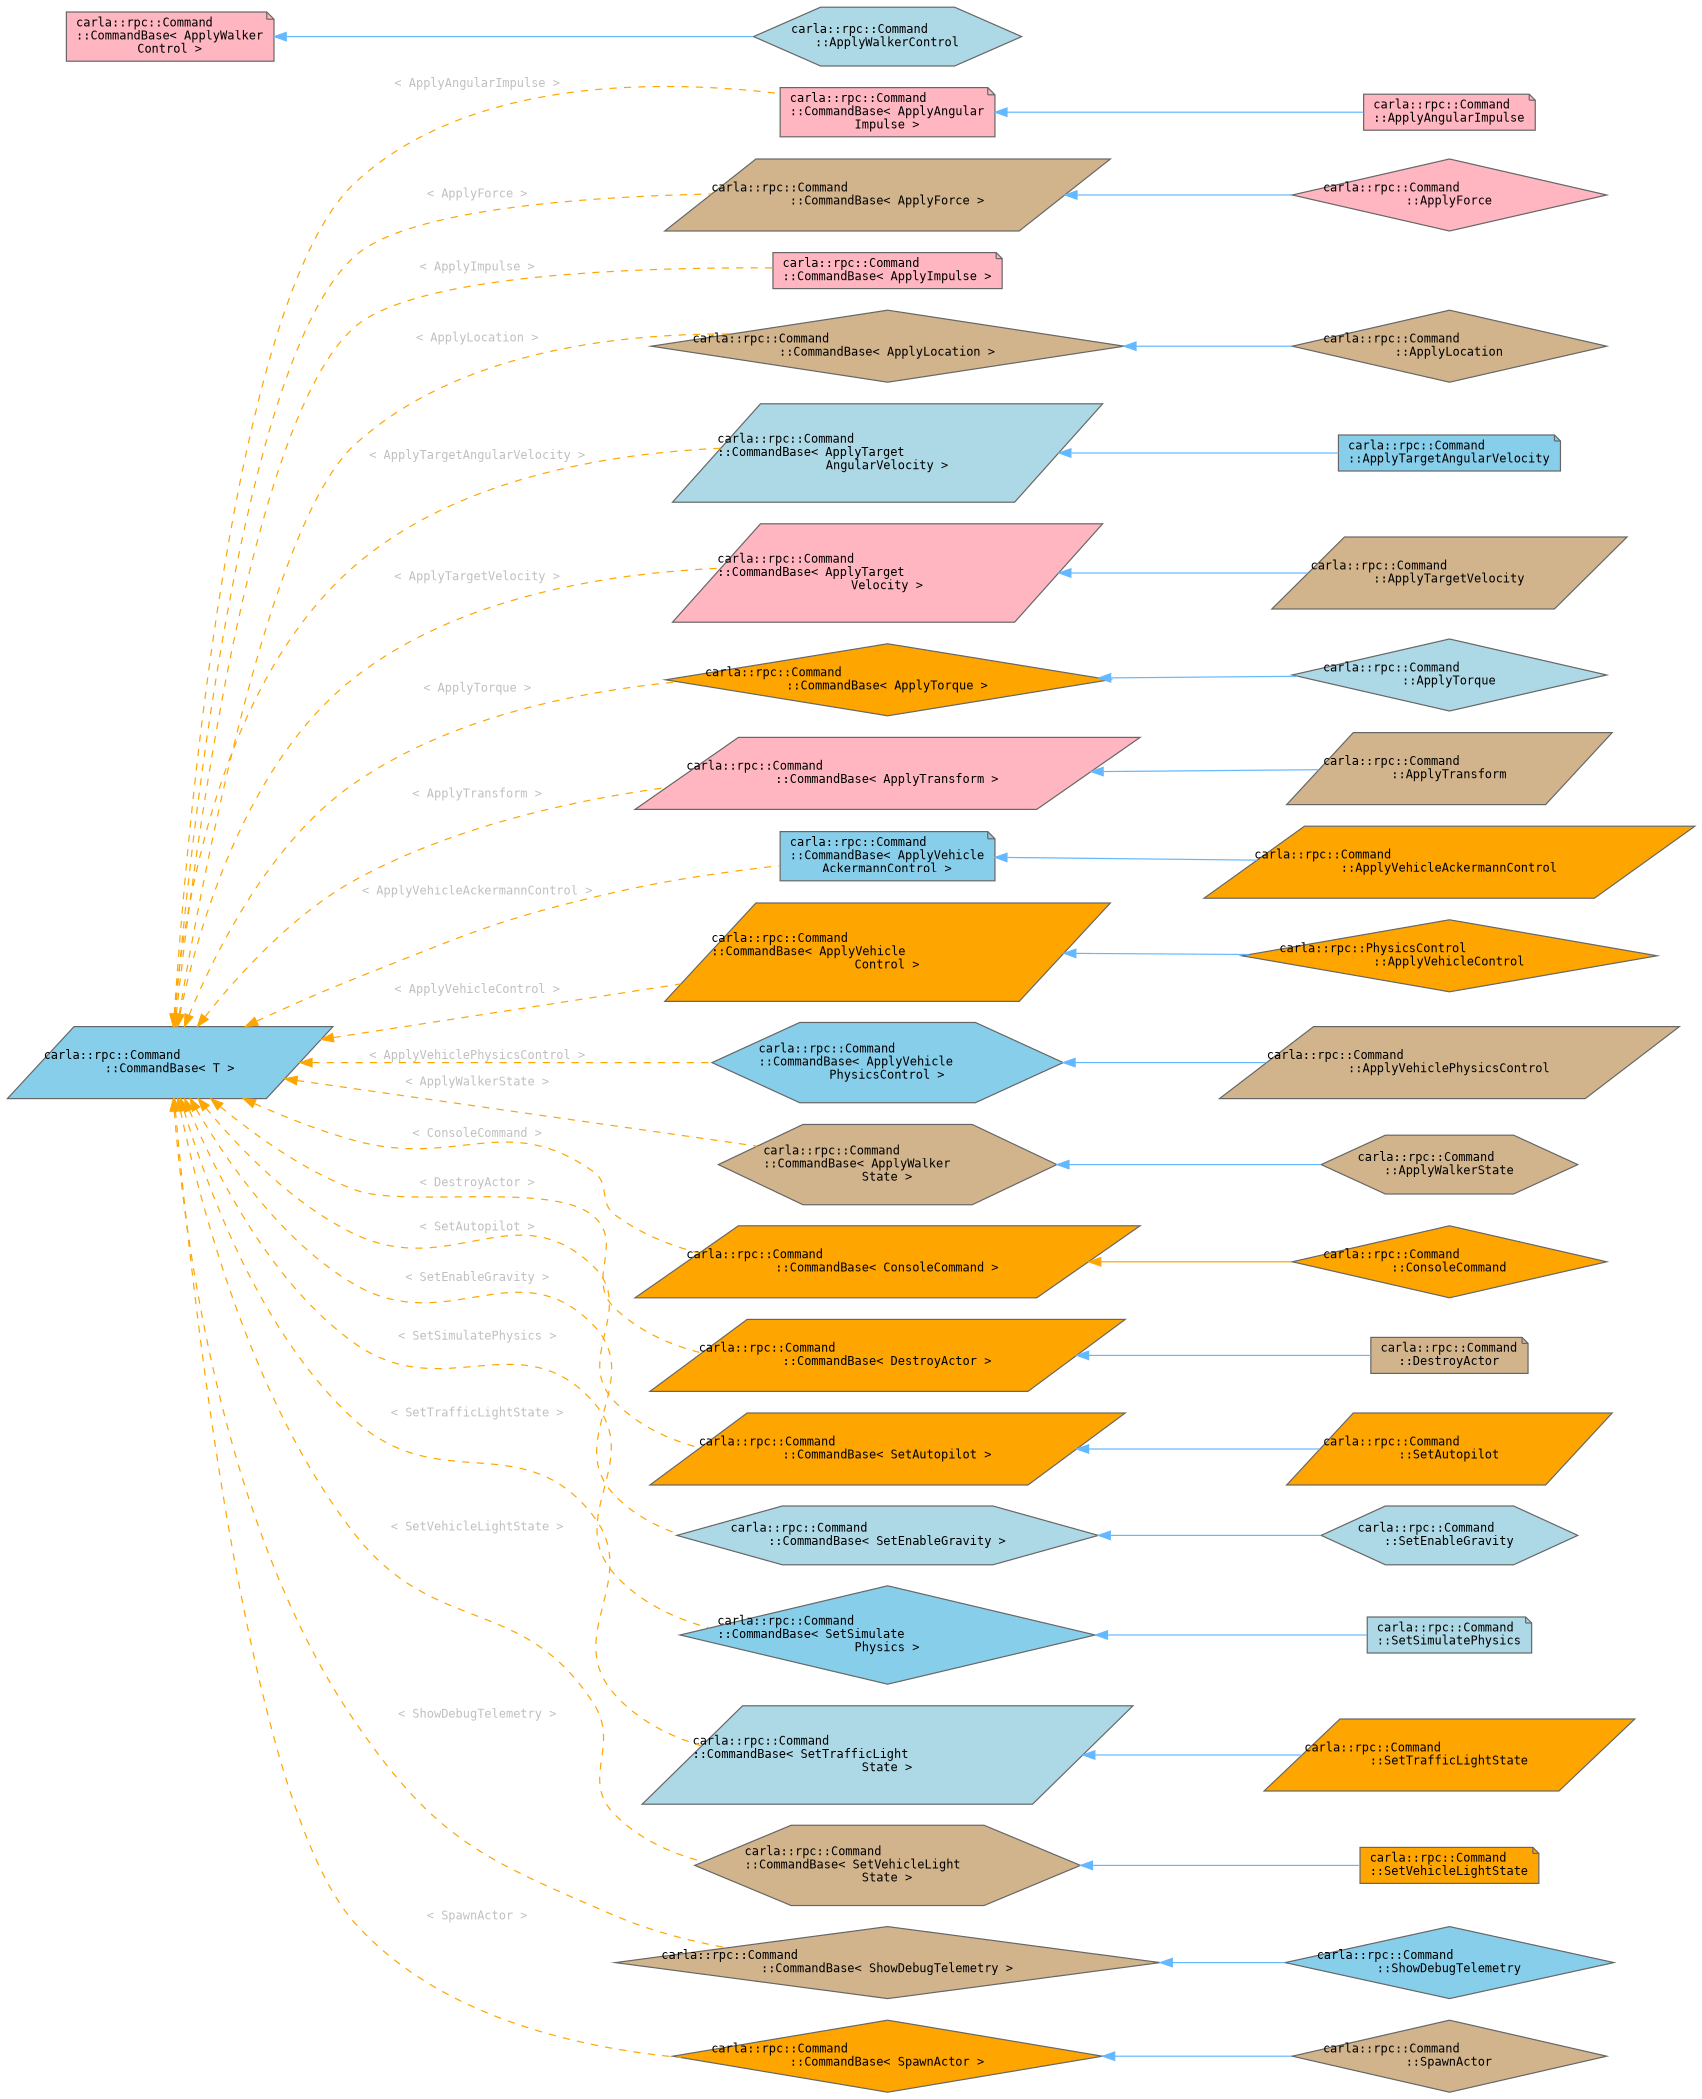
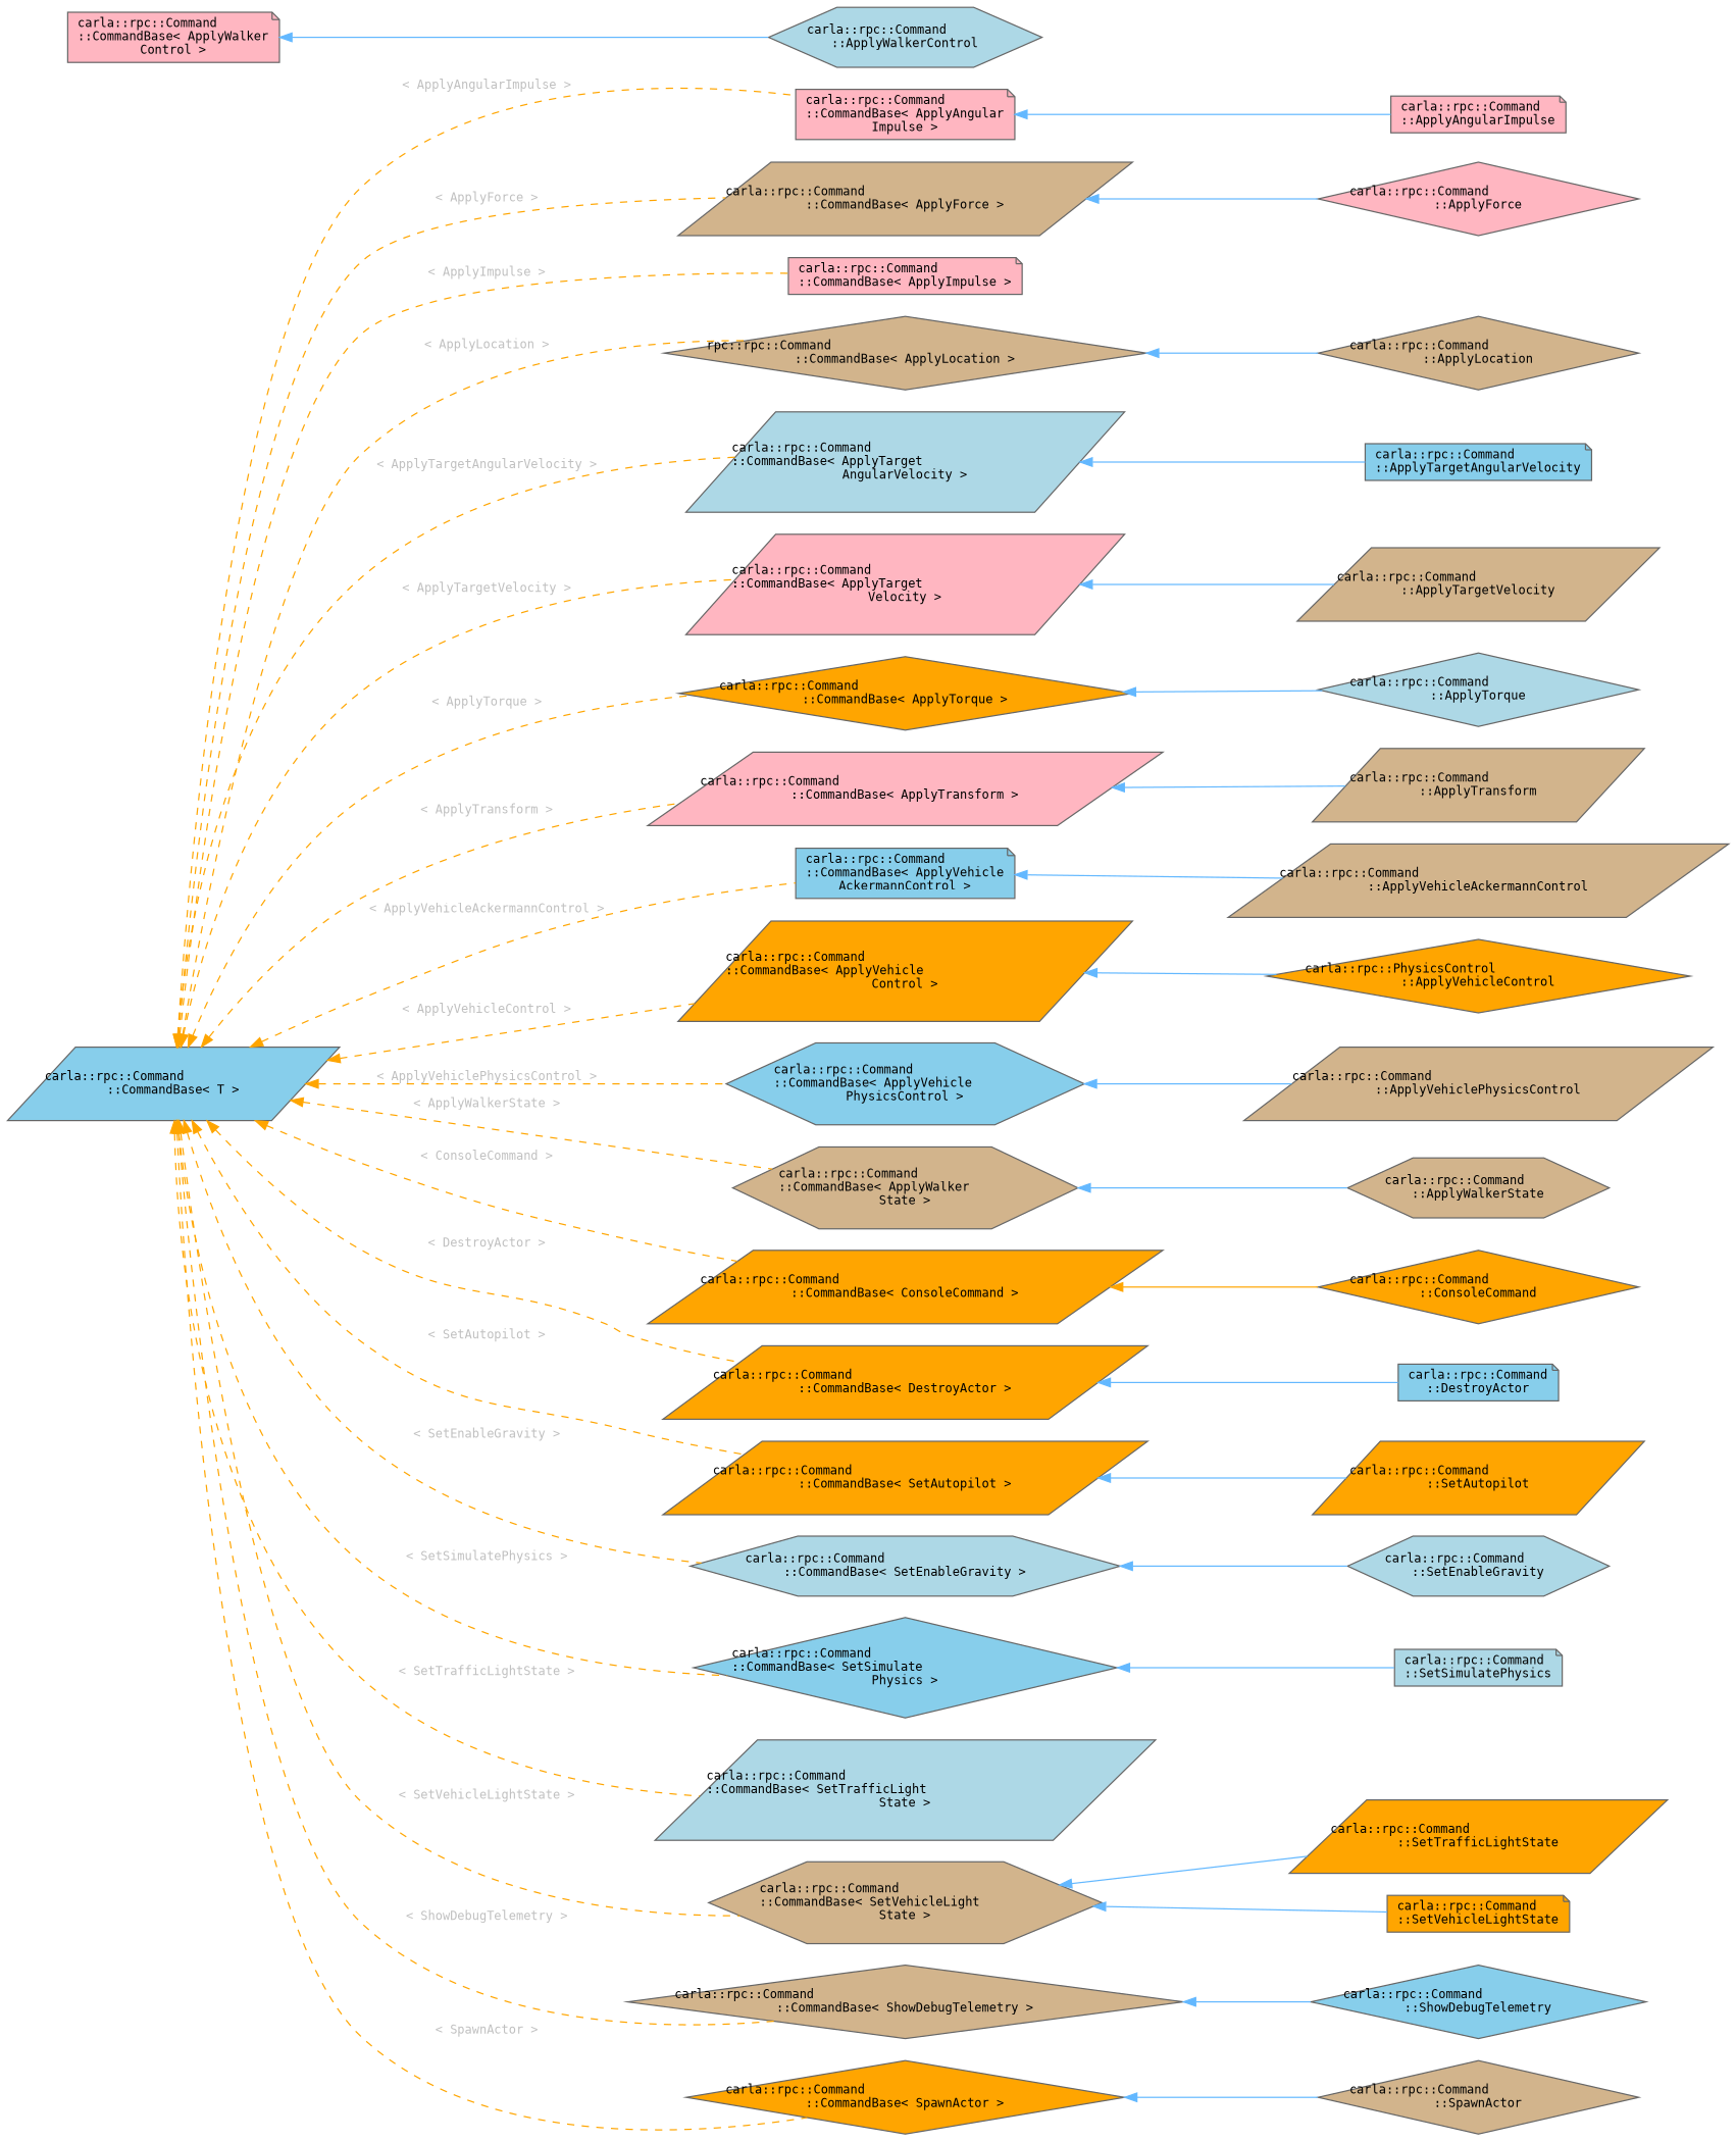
  digraph {
    fontname="DejaVu Sans Mono"
    rankdir=LR
    node [color=gray40 fillcolor=tan fontname="DejaVu Sans Mono" fontsize=10 shape=parallelogram style=filled]
    edge [color=orange dir=back fontname="DejaVu Sans Mono" fontsize=10 labelfontname=Helvetica labelfontsize=10 style=dashed]
    n1 [fillcolor=skyblue fontcolor=black height=0.2 label="carla::rpc::Command\l::CommandBase\< T \>" width=0.4]
    n2 [fillcolor=lightpink height=0.2 label="carla::rpc::Command\l::CommandBase\< ApplyAngular\lImpulse \>" shape=note width=0.4]
    n3 [height=0.2 label="carla::rpc::Command\l::CommandBase\< ApplyForce \>" width=0.4]
    n4 [fillcolor=lightpink height=0.2 label="carla::rpc::Command\l::CommandBase\< ApplyImpulse \>" shape=note width=0.4]
-   n5 [height=0.2 label="carla::rpc::Command\l::CommandBase\< ApplyLocation \>" shape=diamond width=0.4]
+   n5 [height=0.2 label="rpc::rpc::Command\l::CommandBase\< ApplyLocation \>" shape=diamond width=0.4]
    n6 [fillcolor=lightblue height=0.2 label="carla::rpc::Command\l::CommandBase\< ApplyTarget\lAngularVelocity \>" width=0.4]
    n7 [fillcolor=lightpink height=0.2 label="carla::rpc::Command\l::CommandBase\< ApplyTarget\lVelocity \>" width=0.4]
    n8 [fillcolor=orange height=0.2 label="carla::rpc::Command\l::CommandBase\< ApplyTorque \>" shape=diamond width=0.4]
    n9 [fillcolor=lightpink height=0.2 label="carla::rpc::Command\l::CommandBase\< ApplyTransform \>" width=0.4]
    n10 [fillcolor=skyblue height=0.2 label="carla::rpc::Command\l::CommandBase\< ApplyVehicle\lAckermannControl \>" shape=note width=0.4]
    n11 [fillcolor=orange height=0.2 label="carla::rpc::Command\l::CommandBase\< ApplyVehicle\lControl \>" width=0.4]
    n12 [fillcolor=skyblue height=0.2 label="carla::rpc::Command\l::CommandBase\< ApplyVehicle\lPhysicsControl \>" shape=hexagon width=0.4]
    n13 [height=0.2 label="carla::rpc::Command\l::CommandBase\< ApplyWalker\lState \>" shape=hexagon width=0.4]
    n14 [fillcolor=orange height=0.2 label="carla::rpc::Command\l::CommandBase\< ConsoleCommand \>" width=0.4]
    n15 [fillcolor=orange height=0.2 label="carla::rpc::Command\l::CommandBase\< DestroyActor \>" width=0.4]
    n16 [fillcolor=orange height=0.2 label="carla::rpc::Command\l::CommandBase\< SetAutopilot \>" width=0.4]
    n17 [fillcolor=lightblue height=0.2 label="carla::rpc::Command\l::CommandBase\< SetEnableGravity \>" shape=hexagon width=0.4]
    n18 [fillcolor=skyblue height=0.2 label="carla::rpc::Command\l::CommandBase\< SetSimulate\lPhysics \>" shape=diamond width=0.4]
    n19 [fillcolor=lightblue height=0.2 label="carla::rpc::Command\l::CommandBase\< SetTrafficLight\lState \>" width=0.4]
    n20 [height=0.2 label="carla::rpc::Command\l::CommandBase\< SetVehicleLight\lState \>" shape=hexagon width=0.4]
    n21 [height=0.2 label="carla::rpc::Command\l::CommandBase\< ShowDebugTelemetry \>" shape=diamond width=0.4]
    n22 [fillcolor=orange height=0.2 label="carla::rpc::Command\l::CommandBase\< SpawnActor \>" shape=diamond width=0.4]
    n23 [fillcolor=lightpink height=0.2 label="carla::rpc::Command\l::ApplyAngularImpulse" shape=note width=0.4]
    n24 [fillcolor=lightpink height=0.2 label="carla::rpc::Command\l::ApplyForce" shape=diamond width=0.4]
    n25 [height=0.2 label="carla::rpc::Command\l::ApplyLocation" shape=diamond width=0.4]
    n26 [fillcolor=skyblue height=0.2 label="carla::rpc::Command\l::ApplyTargetAngularVelocity" shape=note width=0.4]
    n27 [height=0.2 label="carla::rpc::Command\l::ApplyTargetVelocity" width=0.4]
    n28 [fillcolor=lightblue height=0.2 label="carla::rpc::Command\l::ApplyTorque" shape=diamond width=0.4]
    n29 [height=0.2 label="carla::rpc::Command\l::ApplyTransform" width=0.4]
-   n30 [fillcolor=orange height=0.2 label="carla::rpc::Command\l::ApplyVehicleAckermannControl" width=0.4]
+   n30 [height=0.2 label="carla::rpc::Command\l::ApplyVehicleAckermannControl" width=0.4]
    n31 [fillcolor=orange height=0.2 label="carla::rpc::PhysicsControl\l::ApplyVehicleControl" shape=diamond width=0.4]
    n32 [height=0.2 label="carla::rpc::Command\l::ApplyVehiclePhysicsControl" width=0.4]
    n33 [fillcolor=lightpink height=0.2 label="carla::rpc::Command\l::CommandBase\< ApplyWalker\lControl \>" shape=note width=0.4]
    n34 [fillcolor=lightblue height=0.2 label="carla::rpc::Command\l::ApplyWalkerControl" shape=hexagon width=0.4]
    n35 [height=0.2 label="carla::rpc::Command\l::ApplyWalkerState" shape=hexagon width=0.4]
    n36 [fillcolor=orange height=0.2 label="carla::rpc::Command\l::ConsoleCommand" shape=diamond width=0.4]
-   n37 [height=0.2 label="carla::rpc::Command\l::DestroyActor" shape=note width=0.4]
+   n37 [fillcolor=skyblue height=0.2 label="carla::rpc::Command\l::DestroyActor" shape=note width=0.4]
    n38 [fillcolor=orange height=0.2 label="carla::rpc::Command\l::SetAutopilot" width=0.4]
    n39 [fillcolor=lightblue height=0.2 label="carla::rpc::Command\l::SetEnableGravity" shape=hexagon width=0.4]
    n40 [fillcolor=lightblue height=0.2 label="carla::rpc::Command\l::SetSimulatePhysics" shape=note width=0.4]
    n41 [fillcolor=orange height=0.2 label="carla::rpc::Command\l::SetTrafficLightState" width=0.4]
    n42 [fillcolor=orange height=0.2 label="carla::rpc::Command\l::SetVehicleLightState" shape=note width=0.4]
    n43 [fillcolor=skyblue height=0.2 label="carla::rpc::Command\l::ShowDebugTelemetry" shape=diamond width=0.4]
    n44 [height=0.2 label="carla::rpc::Command\l::SpawnActor" shape=diamond width=0.4]
    n1 -> n2 [fontcolor=grey label=" \< ApplyAngularImpulse \>"]
    n1 -> n3 [fontcolor=grey label=" \< ApplyForce \>"]
    n1 -> n4 [fontcolor=grey label=" \< ApplyImpulse \>"]
    n1 -> n5 [fontcolor=grey label=" \< ApplyLocation \>"]
    n1 -> n6 [fontcolor=grey label=" \< ApplyTargetAngularVelocity \>"]
    n1 -> n7 [fontcolor=grey label=" \< ApplyTargetVelocity \>"]
    n1 -> n8 [fontcolor=grey label=" \< ApplyTorque \>"]
    n1 -> n9 [fontcolor=grey label=" \< ApplyTransform \>"]
    n1 -> n10 [fontcolor=grey label=" \< ApplyVehicleAckermannControl \>"]
    n1 -> n11 [fontcolor=grey label=" \< ApplyVehicleControl \>"]
    n1 -> n12 [fontcolor=grey label=" \< ApplyVehiclePhysicsControl \>"]
    n1 -> n13 [fontcolor=grey label=" \< ApplyWalkerState \>"]
    n1 -> n14 [fontcolor=grey label=" \< ConsoleCommand \>"]
    n1 -> n15 [fontcolor=grey label=" \< DestroyActor \>"]
    n1 -> n16 [fontcolor=grey label=" \< SetAutopilot \>"]
    n1 -> n17 [fontcolor=grey label=" \< SetEnableGravity \>"]
    n1 -> n18 [fontcolor=grey label=" \< SetSimulatePhysics \>"]
    n1 -> n19 [fontcolor=grey label=" \< SetTrafficLightState \>"]
    n1 -> n20 [fontcolor=grey label=" \< SetVehicleLightState \>"]
    n1 -> n21 [fontcolor=grey label=" \< ShowDebugTelemetry \>"]
    n1 -> n22 [fontcolor=grey label=" \< SpawnActor \>"]
    n2 -> n23 [color=steelblue1 style=solid]
    n3 -> n24 [color=steelblue1 style=solid]
    n5 -> n25 [color=steelblue1 style=solid]
    n6 -> n26 [color=steelblue1 style=solid]
    n7 -> n27 [color=steelblue1 style=solid]
    n8 -> n28 [color=steelblue1 style=solid]
    n9 -> n29 [color=steelblue1 style=solid]
    n10 -> n30 [color=steelblue1 style=solid]
    n11 -> n31 [color=steelblue1 style=solid]
    n12 -> n32 [color=steelblue1 style=solid]
    n13 -> n35 [color=steelblue1 style=solid]
    n14 -> n36 [style=solid]
    n15 -> n37 [color=steelblue1 style=solid]
    n16 -> n38 [color=steelblue1 style=solid]
    n17 -> n39 [color=steelblue1 style=solid]
    n18 -> n40 [color=steelblue1 style=solid]
-   n19 -> n41 [color=steelblue1 style=solid]
+   n20 -> n41 [color=steelblue1 style=solid]
    n20 -> n42 [color=steelblue1 style=solid]
    n21 -> n43 [color=steelblue1 style=solid]
    n22 -> n44 [color=steelblue1 style=solid]
    n33 -> n34 [color=steelblue1 style=solid]
  }
